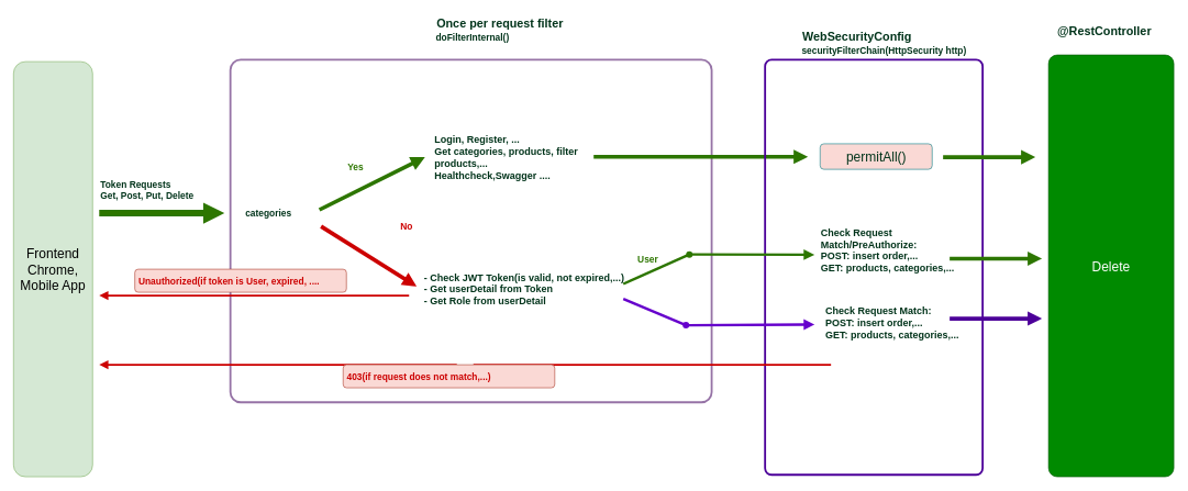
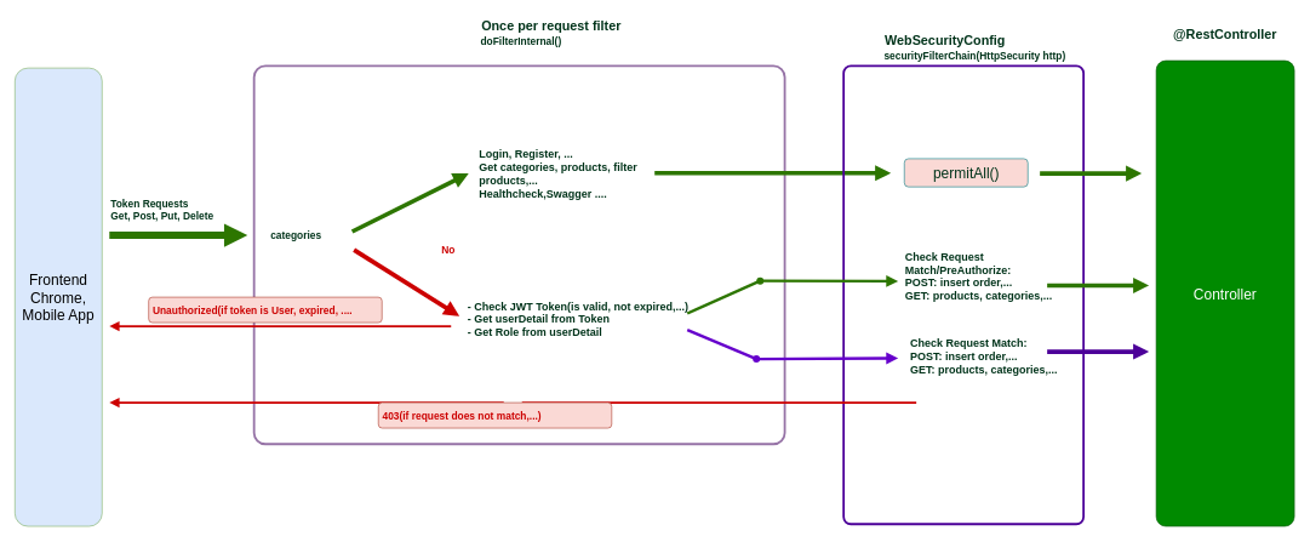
  <mxCell id="0" />
  <mxCell id="1" parent="0" />
- <mxCell id="2" value="&lt;font style=&quot;font-size: 20px;&quot;&gt;Frontend&lt;br&gt;Chrome,&lt;br&gt;Mobile App&lt;br&gt;&lt;/font&gt;" style="rounded=1;whiteSpace=wrap;html=1;fillColor=#d5e8d4;strokeColor=#82b366;" vertex="1" parent="1"><mxGeometry x="20" y="93" width="120" height="630" as="geometry" /></mxCell>
+ <mxCell id="2" value="&lt;font style=&quot;font-size: 20px;&quot;&gt;Frontend&lt;br&gt;Chrome,&lt;br&gt;Mobile App&lt;br&gt;&lt;/font&gt;" style="rounded=1;whiteSpace=wrap;html=1;fillColor=#dae8fc;strokeColor=#82b366;" vertex="1" parent="1"><mxGeometry x="20" y="93" width="120" height="630" as="geometry" /></mxCell>
  <mxCell id="3" value="" style="endArrow=block;html=1;rounded=0;fillColor=#60a917;strokeColor=#2D7600;strokeWidth=10;endFill=1;" edge="1" parent="1"><mxGeometry width="50" height="50" relative="1" as="geometry"><mxPoint x="150" y="323" as="sourcePoint" /><mxPoint x="340" y="323" as="targetPoint" /></mxGeometry></mxCell>
  <mxCell id="4" value="&lt;font color=&quot;#00331a&quot; style=&quot;font-size: 14px;&quot;&gt;Token Requests&lt;br&gt;Get, Post, Put, Delete&lt;br&gt;&lt;/font&gt;" style="rounded=1;whiteSpace=wrap;html=1;fillColor=none;fontColor=#ffffff;strokeColor=none;fontStyle=1;fontSize=14;align=left;" vertex="1" parent="1"><mxGeometry x="150" y="263" width="170" height="50" as="geometry" /></mxCell>
  <mxCell id="5" value="&amp;nbsp; &amp;nbsp; &amp;nbsp; &amp;nbsp;&amp;nbsp;" style="rounded=1;whiteSpace=wrap;html=1;fillColor=none;strokeColor=#9673a6;arcSize=3;strokeWidth=3;" vertex="1" parent="1"><mxGeometry x="349" y="90" width="730" height="520" as="geometry" /></mxCell>
  <mxCell id="6" value="&lt;font color=&quot;#00331a&quot; style=&quot;&quot;&gt;&lt;font style=&quot;font-size: 18px;&quot;&gt;&amp;nbsp;Once per request filter&lt;br&gt;&lt;/font&gt;&amp;nbsp;doFilterInternal()&lt;br&gt;&lt;/font&gt;" style="rounded=1;whiteSpace=wrap;html=1;fillColor=none;fontColor=#ffffff;strokeColor=none;fontStyle=1;fontSize=14;align=left;" vertex="1" parent="1"><mxGeometry x="655" y="20" width="230" height="50" as="geometry" /></mxCell>
  <mxCell id="7" value="" style="endArrow=block;html=1;rounded=0;fillColor=#60a917;strokeColor=#2D7600;strokeWidth=6;endFill=1;entryX=0.744;entryY=0.292;entryDx=0;entryDy=0;entryPerimeter=0;" edge="1" parent="1"><mxGeometry width="50" height="50" relative="1" as="geometry"><mxPoint x="484" y="317.84" as="sourcePoint" /><mxPoint x="644.16" y="238" as="targetPoint" /></mxGeometry></mxCell>
  <mxCell id="8" value="&lt;font color=&quot;#00331a&quot; style=&quot;font-size: 14px;&quot;&gt;categories&lt;br&gt;&lt;/font&gt;" style="rounded=1;whiteSpace=wrap;html=1;fillColor=none;fontColor=#ffffff;strokeColor=none;fontStyle=1;fontSize=14;align=left;" vertex="1" parent="1"><mxGeometry x="370" y="297.84" width="170" height="50" as="geometry" /></mxCell>
  <mxCell id="9" value="" style="endArrow=block;html=1;rounded=0;fillColor=#60a917;strokeColor=#CC0000;strokeWidth=6;endFill=1;" edge="1" parent="1"><mxGeometry width="50" height="50" relative="1" as="geometry"><mxPoint x="486.5" y="343" as="sourcePoint" /><mxPoint x="631.5" y="434.16" as="targetPoint" /></mxGeometry></mxCell>
- <mxCell id="10" value="&lt;font style=&quot;font-size: 14px;&quot;&gt;&lt;font color=&quot;#2d7600&quot;&gt;Yes&lt;/font&gt;&lt;br&gt;&lt;/font&gt;" style="rounded=1;whiteSpace=wrap;html=1;fillColor=none;fontColor=#ffffff;strokeColor=none;fontStyle=1;fontSize=14;align=left;" vertex="1" parent="1"><mxGeometry x="525" y="238" width="40" height="30" as="geometry" /></mxCell>
  <mxCell id="11" value="&lt;font style=&quot;font-size: 14px;&quot;&gt;&lt;font color=&quot;#cc0000&quot;&gt;No&lt;/font&gt;&lt;br&gt;&lt;/font&gt;" style="rounded=1;whiteSpace=wrap;html=1;fillColor=none;fontColor=#ffffff;strokeColor=none;fontStyle=1;fontSize=14;align=left;" vertex="1" parent="1"><mxGeometry x="605" y="328" width="40" height="30" as="geometry" /></mxCell>
  <mxCell id="12" value="&lt;font color=&quot;#00331a&quot; style=&quot;font-size: 15px;&quot;&gt;Login, Register, ...&lt;br&gt;Get categories, products, filter products,...&lt;br&gt;Healthcheck,Swagger ....&lt;br style=&quot;font-size: 13px;&quot;&gt;&lt;/font&gt;" style="rounded=1;whiteSpace=wrap;html=1;fillColor=none;fontColor=#ffffff;strokeColor=none;align=left;fontSize=13;fontStyle=1" vertex="1" parent="1"><mxGeometry x="656.5" y="208" width="233.5" height="60" as="geometry" /></mxCell>
- <mxCell id="13" value="&lt;font style=&quot;font-size: 20px;&quot;&gt;Delete&lt;/font&gt;" style="rounded=1;whiteSpace=wrap;html=1;fillColor=#008a00;fontColor=#ffffff;strokeColor=#005700;arcSize=7;" vertex="1" parent="1"><mxGeometry x="1590" y="82.84" width="190" height="640.16" as="geometry" /></mxCell>
- <mxCell id="14" value="&lt;font color=&quot;#00331a&quot; style=&quot;font-size: 18px;&quot;&gt;@RestController&lt;/font&gt;" style="rounded=1;whiteSpace=wrap;html=1;fillColor=none;fontColor=#ffffff;strokeColor=none;fontStyle=1;fontSize=14;" vertex="1" parent="1"><mxGeometry x="1625" y="33" width="100" height="30" as="geometry" /></mxCell>
+ <mxCell id="13" value="&lt;font style=&quot;font-size: 20px;&quot;&gt;Controller&lt;/font&gt;" style="rounded=1;whiteSpace=wrap;html=1;fillColor=#008a00;fontColor=#ffffff;strokeColor=#005700;arcSize=7;" vertex="1" parent="1"><mxGeometry x="1590" y="82.84" width="190" height="640.16" as="geometry" /></mxCell>
+ <mxCell id="14" value="&lt;font color=&quot;#00331a&quot; style=&quot;font-size: 18px;&quot;&gt;@RestController&lt;/font&gt;" style="rounded=1;whiteSpace=wrap;html=1;fillColor=none;fontColor=#ffffff;strokeColor=none;fontStyle=1;fontSize=14;" vertex="1" parent="1"><mxGeometry x="1635" y="33" width="100" height="30" as="geometry" /></mxCell>
  <mxCell id="15" value="" style="endArrow=block;html=1;rounded=0;fillColor=#60a917;strokeColor=#2D7600;strokeWidth=6;endFill=1;" edge="1" parent="1"><mxGeometry width="50" height="50" relative="1" as="geometry"><mxPoint x="900" y="237.5" as="sourcePoint" /><mxPoint x="1225" y="237.5" as="targetPoint" /></mxGeometry></mxCell>
  <mxCell id="16" value="&lt;font color=&quot;#00331a&quot; style=&quot;font-size: 15px;&quot;&gt;- Check JWT Token(is valid, not expired,...)&lt;br&gt;- Get userDetail from Token&lt;br&gt;- Get Role from userDetail&lt;br style=&quot;font-size: 13px;&quot;&gt;&lt;/font&gt;" style="rounded=1;whiteSpace=wrap;html=1;fillColor=none;fontColor=#ffffff;strokeColor=none;align=left;fontSize=13;fontStyle=1" vertex="1" parent="1"><mxGeometry x="641" y="408" width="315" height="60" as="geometry" /></mxCell>
  <mxCell id="17" value="" style="endArrow=block;html=1;rounded=0;fillColor=#60a917;strokeColor=#CC0000;strokeWidth=3;endFill=1;" edge="1" parent="1"><mxGeometry width="50" height="50" relative="1" as="geometry"><mxPoint x="620" y="448" as="sourcePoint" /><mxPoint x="150" y="448" as="targetPoint" /></mxGeometry></mxCell>
  <mxCell id="18" value="&lt;font style=&quot;font-size: 14px;&quot;&gt;&lt;font color=&quot;#cc0000&quot;&gt;&amp;nbsp;Unauthorized(if token is User, expired, ....&lt;/font&gt;&lt;br&gt;&lt;/font&gt;" style="rounded=1;whiteSpace=wrap;html=1;fillColor=#fad9d5;strokeColor=#ae4132;fontStyle=1;fontSize=14;align=left;" vertex="1" parent="1"><mxGeometry x="204" y="408" width="321" height="35" as="geometry" /></mxCell>
  <mxCell id="19" value="" style="endArrow=oval;html=1;rounded=0;fillColor=#60a917;strokeColor=#2D7600;strokeWidth=4;endFill=1;entryX=0.657;entryY=0.476;entryDx=0;entryDy=0;entryPerimeter=0;" edge="1" parent="1"><mxGeometry width="50" height="50" relative="1" as="geometry"><mxPoint x="945" y="430.31" as="sourcePoint" /><mxPoint x="1045.14" y="385.69" as="targetPoint" /></mxGeometry></mxCell>
  <mxCell id="20" value="" style="endArrow=oval;html=1;rounded=0;fillColor=#60a917;strokeColor=#6600CC;strokeWidth=4;endFill=1;" edge="1" parent="1"><mxGeometry width="50" height="50" relative="1" as="geometry"><mxPoint x="945" y="453" as="sourcePoint" /><mxPoint x="1040" y="493" as="targetPoint" /></mxGeometry></mxCell>
- <mxCell id="21" value="&lt;font style=&quot;font-size: 14px;&quot;&gt;&lt;font color=&quot;#2d7600&quot;&gt;User&lt;/font&gt;&lt;br&gt;&lt;/font&gt;" style="rounded=1;whiteSpace=wrap;html=1;fillColor=none;fontColor=#ffffff;strokeColor=none;fontStyle=1;fontSize=14;align=left;" vertex="1" parent="1"><mxGeometry x="965" y="378" width="40" height="30" as="geometry" /></mxCell>
  <mxCell id="22" value="&amp;nbsp;" style="rounded=1;whiteSpace=wrap;html=1;fillColor=none;strokeColor=#4C0099;arcSize=3;strokeWidth=3;" vertex="1" parent="1"><mxGeometry x="1160" y="90" width="330" height="630" as="geometry" /></mxCell>
  <mxCell id="23" value="&lt;font color=&quot;#00331a&quot; style=&quot;&quot;&gt;&lt;font style=&quot;font-size: 18px;&quot;&gt;&amp;nbsp;WebSecurityConfig&lt;br&gt;&lt;/font&gt;&amp;nbsp;securityFilterChain(HttpSecurity http)&lt;br&gt;&lt;/font&gt;" style="rounded=1;whiteSpace=wrap;html=1;fillColor=none;fontColor=#ffffff;strokeColor=none;fontStyle=1;fontSize=14;align=left;" vertex="1" parent="1"><mxGeometry x="1210" y="40" width="300" height="50" as="geometry" /></mxCell>
  <mxCell id="24" value="" style="endArrow=block;html=1;rounded=0;fillColor=#60a917;strokeColor=#2D7600;strokeWidth=4;endFill=1;" edge="1" parent="1"><mxGeometry width="50" height="50" relative="1" as="geometry"><mxPoint x="1044" y="385.5" as="sourcePoint" /><mxPoint x="1235" y="386" as="targetPoint" /></mxGeometry></mxCell>
  <mxCell id="25" value="" style="endArrow=block;html=1;rounded=0;fillColor=#60a917;strokeColor=#6600CC;strokeWidth=4;endFill=1;" edge="1" parent="1"><mxGeometry width="50" height="50" relative="1" as="geometry"><mxPoint x="1042" y="493" as="sourcePoint" /><mxPoint x="1235" y="492" as="targetPoint" /></mxGeometry></mxCell>
  <mxCell id="26" value="&lt;font color=&quot;#00331a&quot; style=&quot;font-size: 15px;&quot;&gt;Check Request Match/PreAuthorize:&lt;br&gt;POST: insert order,...&lt;br&gt;GET: products, categories,...&lt;br&gt;&lt;br style=&quot;font-size: 13px;&quot;&gt;&lt;/font&gt;" style="rounded=1;whiteSpace=wrap;html=1;fillColor=none;fontColor=#ffffff;strokeColor=none;align=left;fontSize=13;fontStyle=1" vertex="1" parent="1"><mxGeometry x="1243.25" y="343" width="256.75" height="90" as="geometry" /></mxCell>
  <mxCell id="27" value="&lt;font style=&quot;font-size: 20px;&quot;&gt;permitAll()&lt;/font&gt;" style="rounded=1;whiteSpace=wrap;html=1;fillColor=#fad9d5;strokeColor=#0e8088;fontColor=#00331A;" vertex="1" parent="1"><mxGeometry x="1243.5" y="217.63" width="170" height="38.75" as="geometry" /></mxCell>
  <mxCell id="28" value="&lt;font color=&quot;#00331a&quot; style=&quot;font-size: 15px;&quot;&gt;Check Request Match:&lt;br&gt;POST: insert order,...&lt;br&gt;GET: products, categories,...&lt;br&gt;&lt;br style=&quot;font-size: 13px;&quot;&gt;&lt;/font&gt;" style="rounded=1;whiteSpace=wrap;html=1;fillColor=none;fontColor=#ffffff;strokeColor=none;align=left;fontSize=13;fontStyle=1" vertex="1" parent="1"><mxGeometry x="1250" y="468" width="233.5" height="60" as="geometry" /></mxCell>
  <mxCell id="29" value="" style="endArrow=block;html=1;rounded=0;fillColor=#60a917;strokeColor=#2D7600;strokeWidth=6;endFill=1;" edge="1" parent="1"><mxGeometry width="50" height="50" relative="1" as="geometry"><mxPoint x="1430" y="238" as="sourcePoint" /><mxPoint x="1570" y="238" as="targetPoint" /></mxGeometry></mxCell>
  <mxCell id="30" value="&amp;nbsp; &amp;nbsp; &amp;nbsp; &amp;nbsp;&amp;nbsp;" style="endArrow=block;html=1;rounded=0;fillColor=#60a917;strokeColor=#CC0000;strokeWidth=3;endFill=1;" edge="1" parent="1"><mxGeometry width="50" height="50" relative="1" as="geometry"><mxPoint x="1260" y="553" as="sourcePoint" /><mxPoint x="150" y="553" as="targetPoint" /></mxGeometry></mxCell>
  <mxCell id="31" value="&lt;font style=&quot;font-size: 14px;&quot;&gt;&lt;font color=&quot;#cc0000&quot;&gt;&amp;nbsp;403(if request does not match,...)&lt;/font&gt;&lt;br&gt;&lt;/font&gt;" style="rounded=1;whiteSpace=wrap;html=1;fillColor=#fad9d5;strokeColor=#ae4132;fontStyle=1;fontSize=14;align=left;" vertex="1" parent="1"><mxGeometry x="520" y="553" width="321" height="35" as="geometry" /></mxCell>
  <mxCell id="32" value="" style="endArrow=block;html=1;rounded=0;fillColor=#60a917;strokeColor=#2D7600;strokeWidth=6;endFill=1;" edge="1" parent="1"><mxGeometry width="50" height="50" relative="1" as="geometry"><mxPoint x="1440" y="392" as="sourcePoint" /><mxPoint x="1580" y="392" as="targetPoint" /></mxGeometry></mxCell>
  <mxCell id="33" value="" style="endArrow=block;html=1;rounded=0;fillColor=#60a917;strokeColor=#4C0099;strokeWidth=6;endFill=1;" edge="1" parent="1"><mxGeometry width="50" height="50" relative="1" as="geometry"><mxPoint x="1440" y="483" as="sourcePoint" /><mxPoint x="1580" y="483" as="targetPoint" /></mxGeometry></mxCell>
